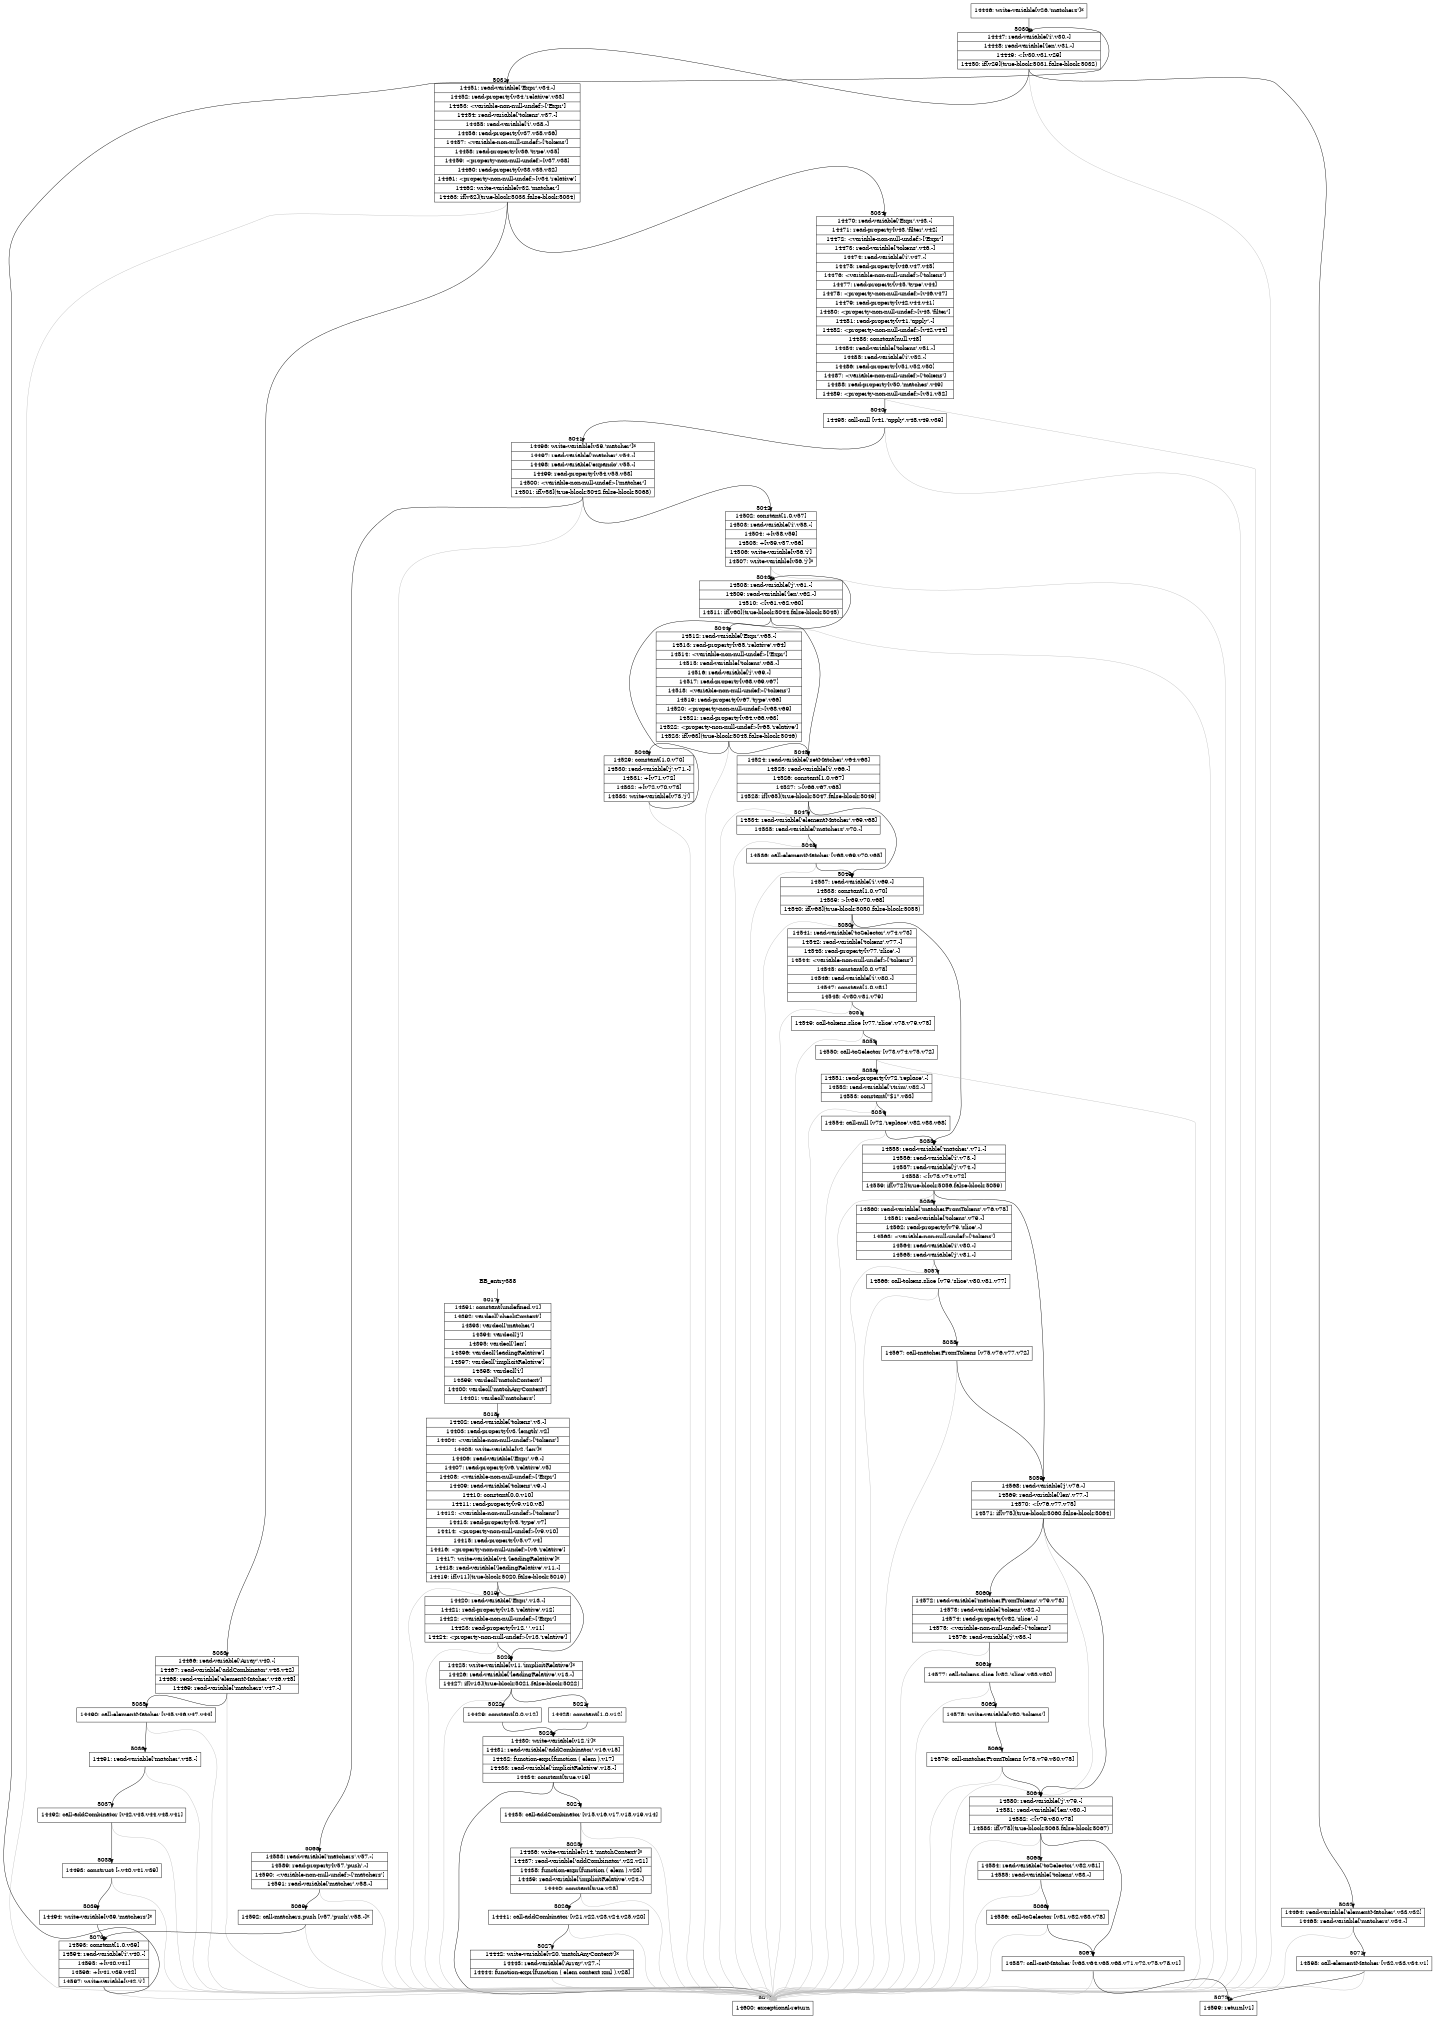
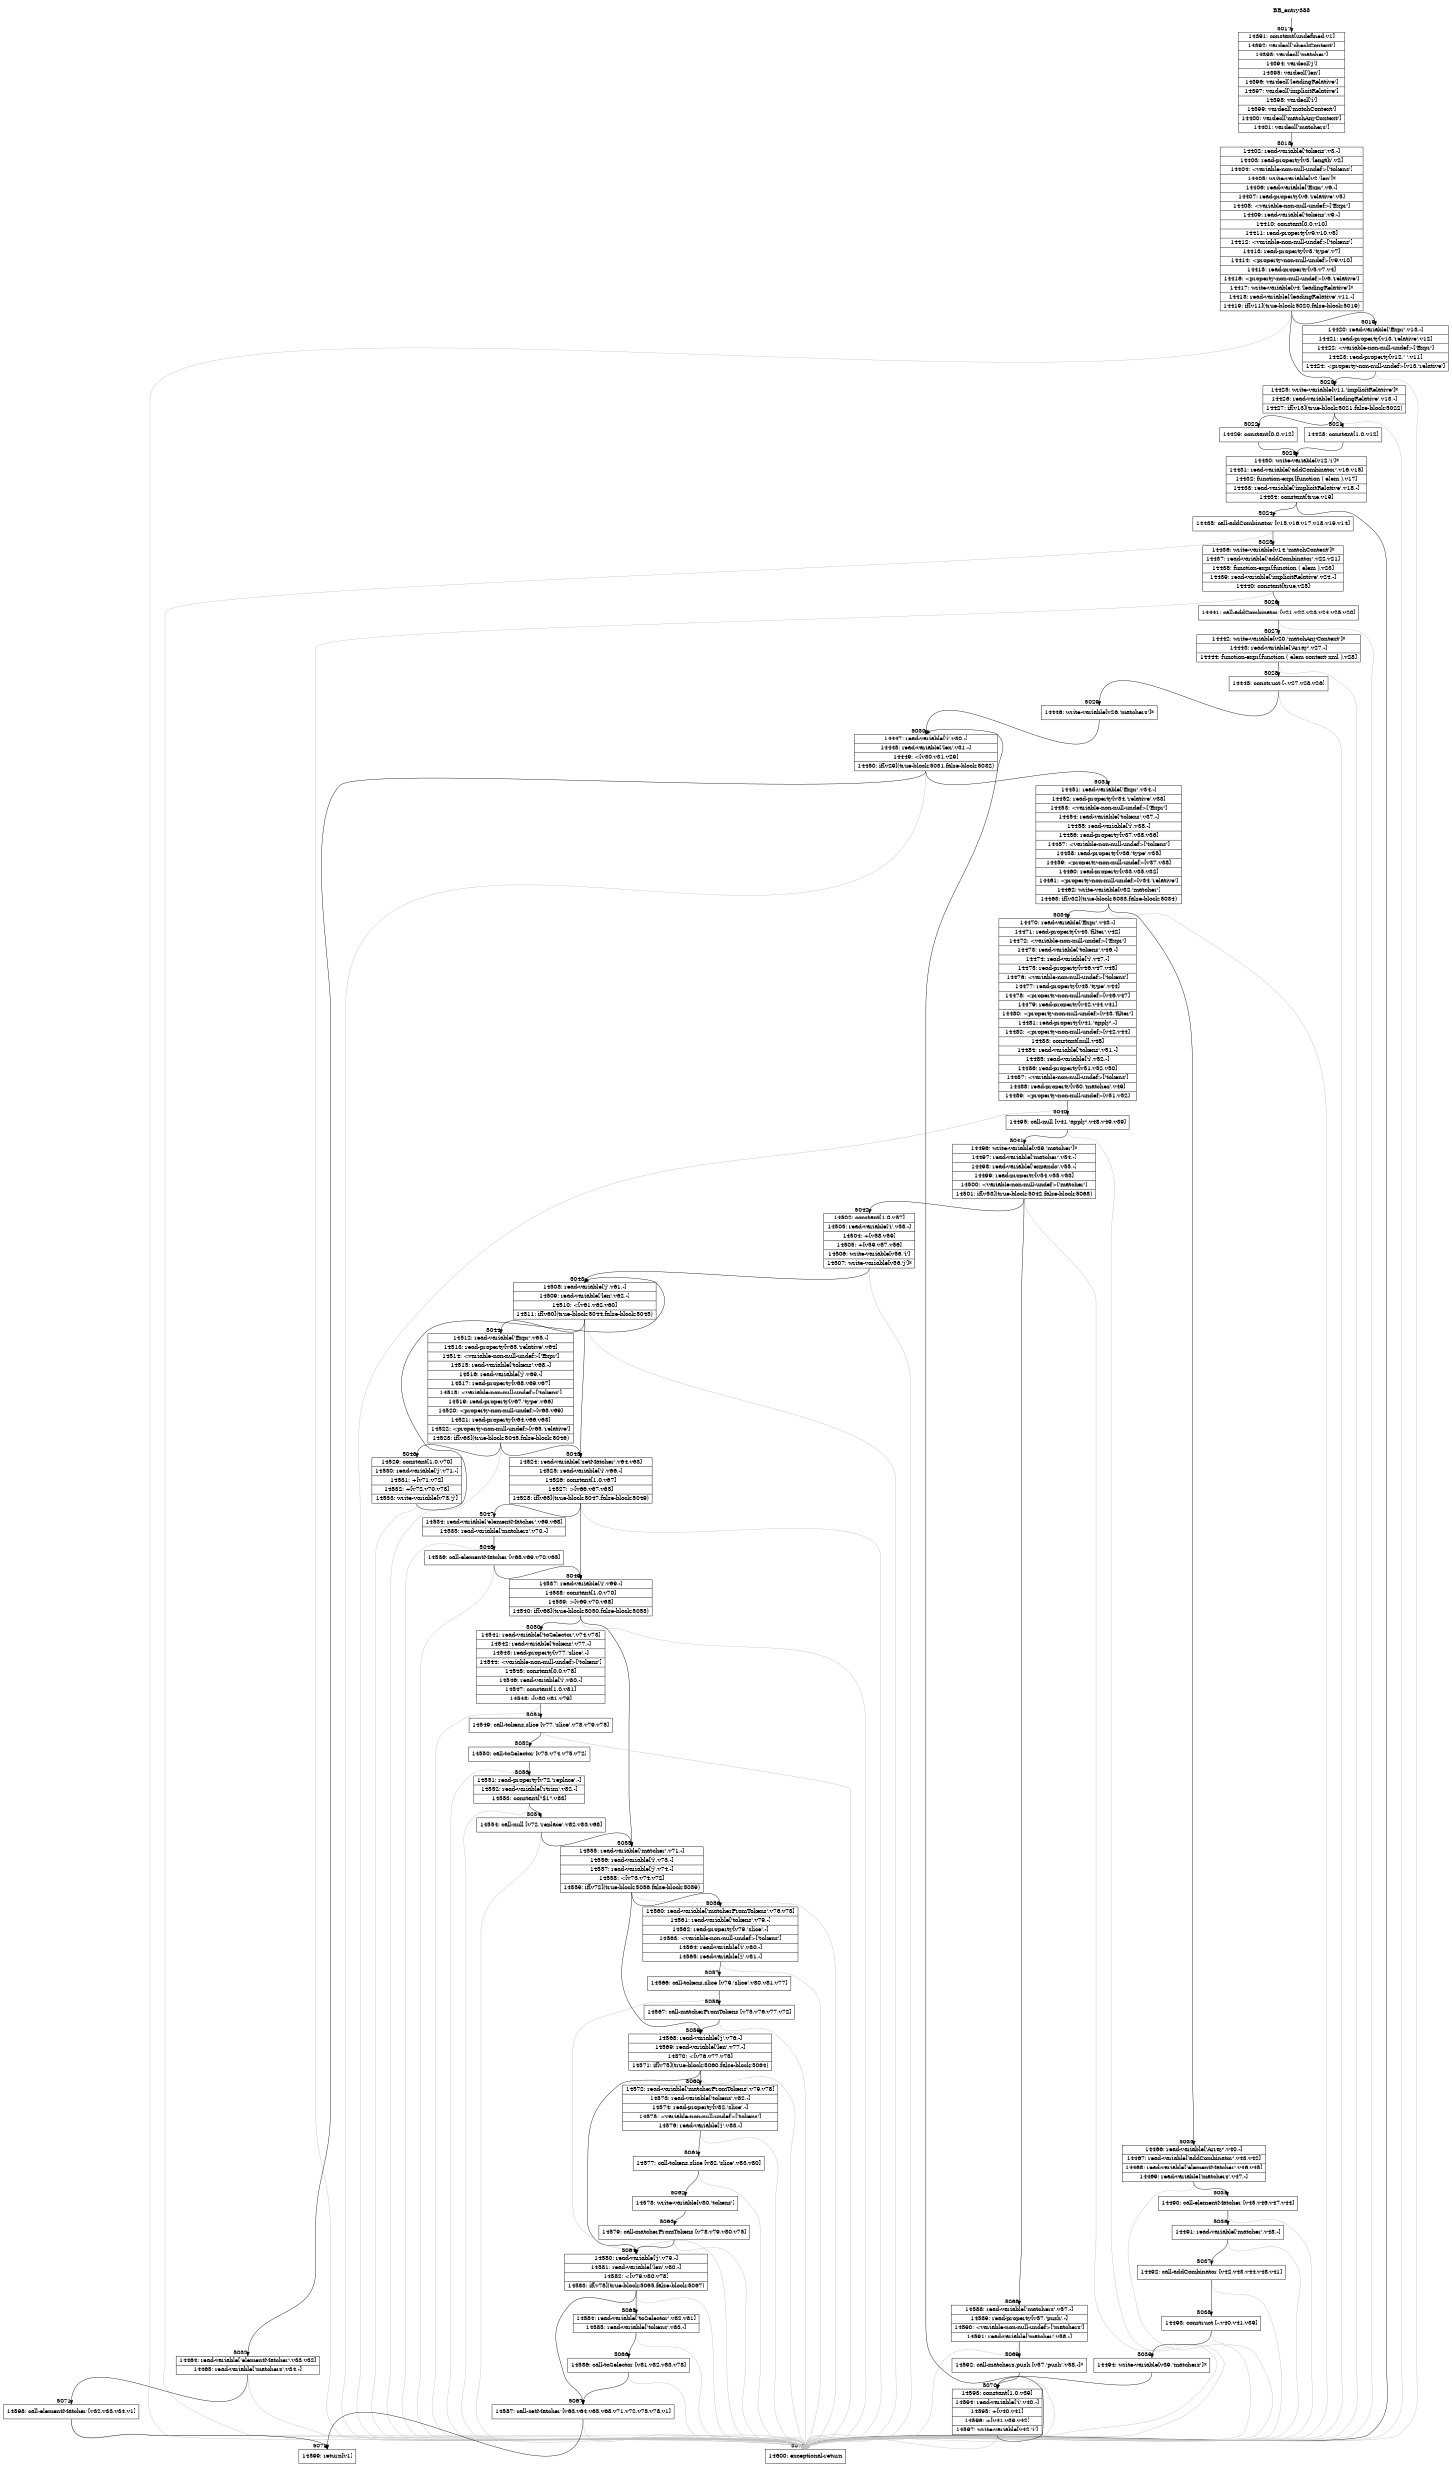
  digraph {
    rankdir=TD
    node [shape=record]
    edge [headport=n tailport=s]
    n1 [label=BB_entry388 shape=none]
    n2 [label="{14391: constant[undefined,v1]|14392: vardecl['checkContext']|14393: vardecl['matcher']|14394: vardecl['j']|14395: vardecl['len']|14396: vardecl['leadingRelative']|14397: vardecl['implicitRelative']|14398: vardecl['i']|14399: vardecl['matchContext']|14400: vardecl['matchAnyContext']|14401: vardecl['matchers']}"]
    n3 [label="{14402: read-variable['tokens',v3,-]|14403: read-property[v3,'length',v2]|14404: \<variable-non-null-undef\>['tokens']|14405: write-variable[v2,'len']*|14406: read-variable['Expr',v6,-]|14407: read-property[v6,'relative',v5]|14408: \<variable-non-null-undef\>['Expr']|14409: read-variable['tokens',v9,-]|14410: constant[0.0,v10]|14411: read-property[v9,v10,v8]|14412: \<variable-non-null-undef\>['tokens']|14413: read-property[v8,'type',v7]|14414: \<property-non-null-undef\>[v9,v10]|14415: read-property[v5,v7,v4]|14416: \<property-non-null-undef\>[v6,'relative']|14417: write-variable[v4,'leadingRelative']*|14418: read-variable['leadingRelative',v11,-]|14419: if[v11](true-block:5020,false-block:5019)}"]
    n4 [label="{14425: write-variable[v11,'implicitRelative']*|14426: read-variable['leadingRelative',v13,-]|14427: if[v13](true-block:5021,false-block:5022)}"]
    n5 [label="{14420: read-variable['Expr',v13,-]|14421: read-property[v13,'relative',v12]|14422: \<variable-non-null-undef\>['Expr']|14423: read-property[v12,' ',v11]|14424: \<property-non-null-undef\>[v13,'relative']}"]
    n6 [label="{14600: exceptional-return}"]
    n7 [label="{14428: constant[1.0,v12]}"]
    n8 [label="{14429: constant[0.0,v12]}"]
    n9 [label="{14430: write-variable[v12,'i']*|14431: read-variable['addCombinator',v16,v15]|14432: function-expr[function ( elem ),v17]|14433: read-variable['implicitRelative',v18,-]|14434: constant[true,v19]}"]
    n10 [label="{14435: call-addCombinator [v15,v16,v17,v18,v19,v14]}"]
    n11 [label="{14436: write-variable[v14,'matchContext']*|14437: read-variable['addCombinator',v22,v21]|14438: function-expr[function ( elem ),v23]|14439: read-variable['implicitRelative',v24,-]|14440: constant[true,v25]}"]
    n12 [label="{14441: call-addCombinator [v21,v22,v23,v24,v25,v20]}"]
    n13 [label="{14442: write-variable[v20,'matchAnyContext']*|14443: read-variable['Array',v27,-]|14444: function-expr[function ( elem context xml ),v28]}"]
+   n14 [label="{14445: construct [-,v27,v28,v26]}"]
    n15 [label="{14446: write-variable[v26,'matchers']*}"]
    n16 [label="{14447: read-variable['i',v30,-]|14448: read-variable['len',v31,-]|14449: \<[v30,v31,v29]|14450: if[v29](true-block:5031,false-block:5032)}"]
    n17 [label="{14451: read-variable['Expr',v34,-]|14452: read-property[v34,'relative',v33]|14453: \<variable-non-null-undef\>['Expr']|14454: read-variable['tokens',v37,-]|14455: read-variable['i',v38,-]|14456: read-property[v37,v38,v36]|14457: \<variable-non-null-undef\>['tokens']|14458: read-property[v36,'type',v35]|14459: \<property-non-null-undef\>[v37,v38]|14460: read-property[v33,v35,v32]|14461: \<property-non-null-undef\>[v34,'relative']|14462: write-variable[v32,'matcher']|14463: if[v32](true-block:5033,false-block:5034)}"]
    n18 [label="{14464: read-variable['elementMatcher',v33,v32]|14465: read-variable['matchers',v34,-]}"]
    n19 [label="{14466: read-variable['Array',v40,-]|14467: read-variable['addCombinator',v43,v42]|14468: read-variable['elementMatcher',v46,v45]|14469: read-variable['matchers',v47,-]}"]
    n20 [label="{14470: read-variable['Expr',v43,-]|14471: read-property[v43,'filter',v42]|14472: \<variable-non-null-undef\>['Expr']|14473: read-variable['tokens',v46,-]|14474: read-variable['i',v47,-]|14475: read-property[v46,v47,v45]|14476: \<variable-non-null-undef\>['tokens']|14477: read-property[v45,'type',v44]|14478: \<property-non-null-undef\>[v46,v47]|14479: read-property[v42,v44,v41]|14480: \<property-non-null-undef\>[v43,'filter']|14481: read-property[v41,'apply',-]|14482: \<property-non-null-undef\>[v42,v44]|14483: constant[null,v48]|14484: read-variable['tokens',v51,-]|14485: read-variable['i',v52,-]|14486: read-property[v51,v52,v50]|14487: \<variable-non-null-undef\>['tokens']|14488: read-property[v50,'matches',v49]|14489: \<property-non-null-undef\>[v51,v52]}"]
    n21 [label="{14598: call-elementMatcher [v32,v33,v34,v1]}"]
    n22 [label="{14490: call-elementMatcher [v45,v46,v47,v44]}"]
    n23 [label="{14495: call-null [v41,'apply',v48,v49,v39]}"]
    n24 [label="{14599: return[v1]}"]
    n25 [label="{14491: read-variable['matcher',v48,-]}"]
    n26 [label="{14496: write-variable[v39,'matcher']*|14497: read-variable['matcher',v54,-]|14498: read-variable['expando',v55,-]|14499: read-property[v54,v55,v53]|14500: \<variable-non-null-undef\>['matcher']|14501: if[v53](true-block:5042,false-block:5068)}"]
    n27 [label="{14492: call-addCombinator [v42,v43,v44,v48,v41]}"]
    n28 [label="{14502: constant[1.0,v57]|14503: read-variable['i',v58,-]|14504: +[v58,v59]|14505: +[v59,v57,v56]|14506: write-variable[v56,'i']|14507: write-variable[v56,'j']*}"]
    n29 [label="{14588: read-variable['matchers',v57,-]|14589: read-property[v57,'push',-]|14590: \<variable-non-null-undef\>['matchers']|14591: read-variable['matcher',v58,-]}"]
    n30 [label="{14493: construct [-,v40,v41,v39]}"]
    n31 [label="{14494: write-variable[v39,'matchers']*}"]
    n32 [label="{14593: constant[1.0,v39]|14594: read-variable['i',v40,-]|14595: +[v40,v41]|14596: +[v41,v39,v42]|14597: write-variable[v42,'i']}"]
    n33 [label="{14508: read-variable['j',v61,-]|14509: read-variable['len',v62,-]|14510: \<[v61,v62,v60]|14511: if[v60](true-block:5044,false-block:5045)}"]
    n34 [label="{14592: call-matchers.push [v57,'push',v58,-]*}"]
    n35 [label="{14512: read-variable['Expr',v65,-]|14513: read-property[v65,'relative',v64]|14514: \<variable-non-null-undef\>['Expr']|14515: read-variable['tokens',v68,-]|14516: read-variable['j',v69,-]|14517: read-property[v68,v69,v67]|14518: \<variable-non-null-undef\>['tokens']|14519: read-property[v67,'type',v66]|14520: \<property-non-null-undef\>[v68,v69]|14521: read-property[v64,v66,v63]|14522: \<property-non-null-undef\>[v65,'relative']|14523: if[v63](true-block:5045,false-block:5046)}"]
    n36 [label="{14524: read-variable['setMatcher',v64,v63]|14525: read-variable['i',v66,-]|14526: constant[1.0,v67]|14527: \>[v66,v67,v65]|14528: if[v65](true-block:5047,false-block:5049)}"]
    n37 [label="{14529: constant[1.0,v70]|14530: read-variable['j',v71,-]|14531: +[v71,v72]|14532: +[v72,v70,v73]|14533: write-variable[v73,'j']}"]
    n38 [label="{14537: read-variable['i',v69,-]|14538: constant[1.0,v70]|14539: \>[v69,v70,v68]|14540: if[v68](true-block:5050,false-block:5055)}"]
    n39 [label="{14534: read-variable['elementMatcher',v69,v68]|14535: read-variable['matchers',v70,-]}"]
    n40 [label="{14555: read-variable['matcher',v71,-]|14556: read-variable['i',v73,-]|14557: read-variable['j',v74,-]|14558: \<[v73,v74,v72]|14559: if[v72](true-block:5056,false-block:5059)}"]
    n41 [label="{14541: read-variable['toSelector',v74,v73]|14542: read-variable['tokens',v77,-]|14543: read-property[v77,'slice',-]|14544: \<variable-non-null-undef\>['tokens']|14545: constant[0.0,v78]|14546: read-variable['i',v80,-]|14547: constant[1.0,v81]|14548: -[v80,v81,v79]}"]
    n42 [label="{14536: call-elementMatcher [v68,v69,v70,v65]}"]
    n43 [label="{14568: read-variable['j',v76,-]|14569: read-variable['len',v77,-]|14570: \<[v76,v77,v75]|14571: if[v75](true-block:5060,false-block:5064)}"]
    n44 [label="{14560: read-variable['matcherFromTokens',v76,v75]|14561: read-variable['tokens',v79,-]|14562: read-property[v79,'slice',-]|14563: \<variable-non-null-undef\>['tokens']|14564: read-variable['i',v80,-]|14565: read-variable['j',v81,-]}"]
    n45 [label="{14549: call-tokens.slice [v77,'slice',v78,v79,v75]}"]
    n46 [label="{14580: read-variable['j',v79,-]|14581: read-variable['len',v80,-]|14582: \<[v79,v80,v78]|14583: if[v78](true-block:5065,false-block:5067)}"]
    n47 [label="{14572: read-variable['matcherFromTokens',v79,v78]|14573: read-variable['tokens',v82,-]|14574: read-property[v82,'slice',-]|14575: \<variable-non-null-undef\>['tokens']|14576: read-variable['j',v83,-]}"]
    n48 [label="{14566: call-tokens.slice [v79,'slice',v80,v81,v77]}"]
    n49 [label="{14550: call-toSelector [v73,v74,v75,v72]}"]
    n50 [label="{14551: read-property[v72,'replace',-]|14552: read-variable['rtrim',v82,-]|14553: constant[\"$1\",v83]}"]
    n51 [label="{14554: call-null [v72,'replace',v82,v83,v68]}"]
    n52 [label="{14587: call-setMatcher [v63,v64,v65,v68,v71,v72,v75,v78,v1]}"]
    n53 [label="{14584: read-variable['toSelector',v82,v81]|14585: read-variable['tokens',v83,-]}"]
    n54 [label="{14577: call-tokens.slice [v82,'slice',v83,v80]}"]
    n55 [label="{14567: call-matcherFromTokens [v75,v76,v77,v72]}"]
    n56 [label="{14586: call-toSelector [v81,v82,v83,v78]}"]
    n57 [label="{14578: write-variable[v80,'tokens']}"]
    n58 [label="{14579: call-matcherFromTokens [v78,v79,v80,v75]}"]
    n1 -> n2 [headlabel="    5017"]
    n2 -> n3 [headlabel="      5018"]
    n3 -> n4 [headlabel="      5020"]
    n3 -> n5 [headlabel="      5019"]
    n3 -> n6 [color=gray headlabel="      5073"]
    n4 -> n6 [color=gray]
    n4 -> n7 [headlabel="      5021"]
    n4 -> n8 [headlabel="      5022"]
    n5 -> n4
    n5 -> n6 [color=gray]
    n7 -> n9 [headlabel="      5023"]
    n8 -> n9
    n9 -> n6 [color=black]
    n9 -> n10 [headlabel="      5024"]
    n10 -> n6 [color=gray]
    n10 -> n11 [headlabel="      5025"]
    n11 -> n6 [color=gray]
    n11 -> n12 [headlabel="      5026"]
    n12 -> n6 [color=gray]
    n12 -> n13 [headlabel="      5027"]
    n13 -> n6 [color=gray]
+   n13 -> n14 [headlabel="      5028"]
+   n14 -> n6 [color=gray]
+   n14 -> n15 [headlabel="      5029"]
    n15 -> n16 [headlabel="      5030"]
    n16 -> n6 [color=gray]
    n16 -> n17 [headlabel="      5031"]
    n16 -> n18 [headlabel="      5032"]
    n17 -> n6 [color=gray]
    n17 -> n19 [headlabel="      5033"]
    n17 -> n20 [headlabel="      5034"]
    n18 -> n6 [color=gray]
    n18 -> n21 [headlabel="      5071"]
    n19 -> n6 [color=gray]
    n19 -> n22 [headlabel="      5035"]
    n20 -> n6 [color=gray]
    n20 -> n23 [headlabel="      5040"]
    n21 -> n6 [color=gray]
    n21 -> n24
    n22 -> n6 [color=gray]
    n22 -> n25 [headlabel="      5036"]
    n23 -> n6 [color=gray]
    n23 -> n26 [headlabel="      5041"]
    n25 -> n6 [color=gray]
    n25 -> n27 [headlabel="      5037"]
    n26 -> n6 [color=gray]
    n26 -> n28 [headlabel="      5042"]
    n26 -> n29 [headlabel="      5068"]
    n27 -> n6 [color=gray]
    n27 -> n30 [headlabel="      5038"]
    n28 -> n6 [color=gray]
    n28 -> n33 [headlabel="      5043"]
    n29 -> n6 [color=gray]
    n29 -> n34 [headlabel="      5069"]
    n30 -> n6 [color=gray]
    n30 -> n31 [headlabel="      5039"]
    n31 -> n32 [headlabel="      5070"]
    n32 -> n6 [color=gray]
    n32 -> n16
    n33 -> n6 [color=gray]
    n33 -> n35 [headlabel="      5044"]
    n33 -> n36 [headlabel="      5045"]
    n34 -> n6 [color=gray]
    n34 -> n32
    n35 -> n6 [color=gray]
    n35 -> n36
    n35 -> n37 [headlabel="      5046"]
    n36 -> n6 [color=gray]
    n36 -> n38 [headlabel="      5049"]
    n36 -> n39 [headlabel="      5047"]
    n37 -> n6 [color=gray]
    n37 -> n33
    n38 -> n6 [color=gray]
    n38 -> n40 [headlabel="      5055"]
    n38 -> n41 [headlabel="      5050"]
    n39 -> n6 [color=gray]
    n39 -> n42 [headlabel="      5048"]
    n40 -> n6 [color=gray]
    n40 -> n43 [headlabel="      5059"]
    n40 -> n44 [headlabel="      5056"]
    n41 -> n6 [color=gray]
    n41 -> n45 [headlabel="      5051"]
    n42 -> n6 [color=gray]
    n42 -> n38
    n43 -> n6 [color=gray]
    n43 -> n46 [headlabel="      5064"]
    n43 -> n47 [headlabel="      5060"]
    n44 -> n6 [color=gray]
    n44 -> n48 [headlabel="      5057"]
    n45 -> n6 [color=gray]
    n45 -> n49 [headlabel="      5052"]
    n46 -> n6 [color=gray]
    n46 -> n52 [headlabel="      5067"]
    n46 -> n53 [headlabel="      5065"]
    n47 -> n6 [color=gray]
    n47 -> n54 [headlabel="      5061"]
    n48 -> n6 [color=gray]
    n48 -> n55 [headlabel="      5058"]
    n49 -> n6 [color=gray]
    n49 -> n50 [headlabel="      5053"]
    n50 -> n6 [color=gray]
    n50 -> n51 [headlabel="      5054"]
    n51 -> n6 [color=gray]
    n51 -> n40
    n52 -> n6 [color=gray]
    n52 -> n24 [headlabel="      5072"]
    n53 -> n6 [color=gray]
    n53 -> n56 [headlabel="      5066"]
    n54 -> n6 [color=gray]
    n54 -> n57 [headlabel="      5062"]
    n55 -> n6 [color=gray]
    n55 -> n43
    n56 -> n6 [color=gray]
    n56 -> n52
    n57 -> n58 [headlabel="      5063"]
    n58 -> n6 [color=gray]
    n58 -> n46
  }
